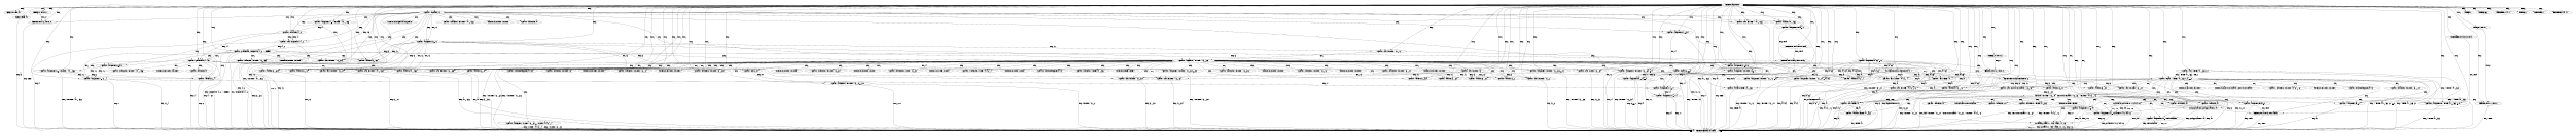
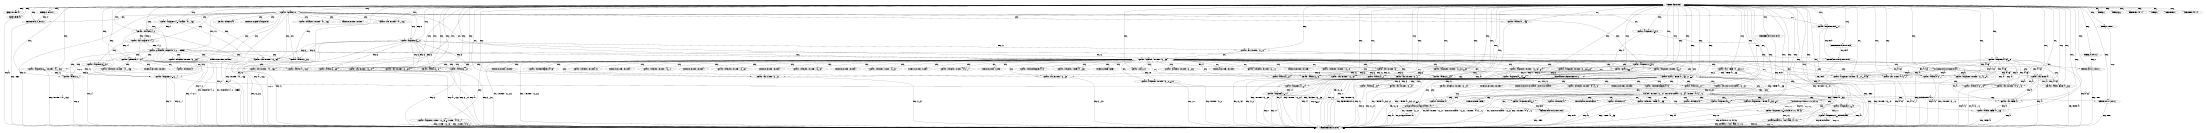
  digraph {
    n1 [label="(METHOD,tftp_connect)"]
    n2 [label="(PARAM,_DWORD *a7)"]
    n3 [label="(PARAM,_BYTE *a2)"]
    n4 [label="(LITERAL,1,)"]
    n5 [label="(LITERAL,336,)"]
    n6 [label="(<operator>.assignment,a1[185] = v2)"]
    n7 [label="(<operator>.logicalNot,!v2)"]
    n8 [label="(RETURN,return 27;,return 27;)"]
    n9 [label="(LITERAL,27,return 27;)"]
    n10 [label="(<operator>.assignment,v3 = v2)"]
    n11 [label="(<operator>.assignment,v4 = *(_DWORD *)(*a1 + 1568))"]
    n12 [label="(<operator>.cast,(_DWORD *)(*a1 + 1568))"]
    n13 [label="(<operator>.addition,*a1 + 1568)"]
    n14 [label="(IDENTIFIER,v4,if ( v4 ))"]
    n15 [label="(<operator>.assignment,result = 71)"]
    n16 [label="(<operator>.greaterThan,(unsigned int)(v4 - 8) > 0xFFB0)"]
    n17 [label="(<operator>.subtraction,v4 - 8)"]
    n18 [label="(IDENTIFIER,result,return result;)"]
    n19 [label="(<operator>.greaterThan,v4 > 511)"]
    n20 [label="(<operator>.assignment,v6 = *(_DWORD *)(*a1 + 1568))"]
    n21 [label="(<operator>.cast,(_DWORD *)(*a1 + 1568))"]
    n22 [label="(<operator>.addition,*a1 + 1568)"]
    n23 [label="(<operator>.assignment,v7 = v6 + 4)"]
    n24 [label="(<operator>.addition,v6 + 4)"]
    n25 [label="(<operator>.assignment,v7 = 516)"]
    n26 [label="(<operator>.assignment,v4 = 512)"]
    n27 [label="(<operator>.cast,(_DWORD *)(v3 + 328))"]
    n28 [label="(<operator>.addition,v3 + 328)"]
    n29 [label="(<operator>.assignment,v14 = v7)"]
    n30 [label="(LITERAL,1,)"]
    n31 [label="(IDENTIFIER,v7,)"]
    n32 [label="(<operator>.assignment,*(_DWORD *)(v3 + 328) = v8)"]
    n33 [label="(<operator>.cast,(_DWORD *)(v3 + 328))"]
    n34 [label="(<operator>.addition,v3 + 328)"]
    n35 [label="(<operator>.assignment,v9 = v8 == 0)"]
    n36 [label="(<operator>.equals,v8 == 0)"]
    n37 [label="(<operator>.assignment,v7 = v14)"]
    n38 [label="(IDENTIFIER,v9,if ( v9 ))"]
    n39 [label="(RETURN,return 27;,return 27;)"]
    n40 [label="(LITERAL,27,return 27;)"]
    n41 [label="(Curl_conncontrol,Curl_conncontrol(a1, 1))"]
    n42 [label="(<operator>.assignment,*(_DWORD *)(v3 + 16) = a1)"]
    n43 [label="(<operator>.cast,(_DWORD *)(v3 + 16))"]
    n44 [label="(<operator>.addition,v3 + 16)"]
    n45 [label="(<operator>.assignment,*(_DWORD *)(v3 + 20) = a1[103])"]
    n46 [label="(<operator>.cast,(_DWORD *)(v3 + 20))"]
    n47 [label="(<operator>.addition,v3 + 20)"]
    n48 [label="(<operator>.assignment,*(_DWORD *)v3 = 0)"]
    n49 [label="(<operator>.cast,(_DWORD *)v3)"]
    n50 [label="(<operator>.cast,(_DWORD *)(v3 + 8))"]
    n51 [label="(<operator>.addition,v3 + 8)"]
    n52 [label="(<operator>.minus,-100)"]
    n53 [label="(<operator>.assignment,*(_DWORD *)(v3 + 320) = 512)"]
    n54 [label="(<operator>.cast,(_DWORD *)(v3 + 320))"]
    n55 [label="(<operator>.addition,v3 + 320)"]
    n56 [label="(<operator>.assignment,*(_DWORD *)(v3 + 324) = v4)"]
    n57 [label="(<operator>.cast,(_DWORD *)(v3 + 324))"]
    n58 [label="(<operator>.addition,v3 + 324)"]
    n59 [label="(<operator>.cast,(_WORD *)(v3 + 52))"]
    n60 [label="(<operator>.addition,v3 + 52)"]
    n61 [label="(<operator>.cast,(_WORD *)(a1[18] + 4))"]
    n62 [label="(<operator>.addition,a1[18] + 4)"]
    n63 [label="(tftp_set_timeouts,tftp_set_timeouts(v8))"]
    n64 [label="(<operator>.equals,(*((_BYTE *)a1 + 583) & 2) == 0)"]
    n65 [label="(<operator>.and,*((_BYTE *)a1 + 583) & 2)"]
    n66 [label="(<operator>.addition,(_BYTE *)a1 + 583)"]
    n67 [label="(<operator>.cast,(_BYTE *)a1)"]
    n68 [label="(<operator>.cast,(_DWORD *)(v3 + 20))"]
    n69 [label="(<operator>.addition,v3 + 20)"]
    n70 [label="(<operator>.cast,(const struct sockaddr *)(v3 + 52))"]
    n71 [label="(<operator>.addition,v3 + 52)"]
    n72 [label="(<operator>.cast,(_DWORD *)(a1[18] + 16))"]
    n73 [label="(<operator>.addition,a1[18] + 16)"]
    n74 [label="(<operator>.assignment,v11 = *a1)"]
    n75 [label="(<operator>.assignment,v12 = __errno_location())"]
    n76 [label="(<operator>.assignment,v13 = Curl_strerror(*v12, buf, 128))"]
    n77 [label="(Curl_strerror,Curl_strerror(*v12, buf, 128))"]
    n78 [label="(Curl_failf,Curl_failf(v11, \"bind() failed; %s\", v13))"]
    n79 [label="(RETURN,return 7;,return 7;)"]
    n80 [label="(LITERAL,7,return 7;)"]
    n81 [label="(<operators>.assignmentOr,*((_BYTE *)a1 + 583) |= 2u)"]
    n82 [label="(<operator>.addition,(_BYTE *)a1 + 583)"]
    n83 [label="(<operator>.cast,(_BYTE *)a1)"]
    n84 [label="(<operator>.assignment,result = 0)"]
    n85 [label="(<operator>.assignment,*a2 = 1)"]
    n86 [label="(IDENTIFIER,result,return result;)"]
    n87 [label="(METHOD_RETURN,int __cdecl)"]
    n88 [label="(<operator>.cast,(unsigned int)(v4 - 8))"]
    n89 [label="(<operator>.logicalNot,!*(_DWORD *)(v3 + 328))"]
    n90 [label="(<operator>.indirection,*(_DWORD *)(*a1 + 1568))"]
    n91 [label="(UNKNOWN,_DWORD *,_DWORD *)"]
    n92 [label="(<operator>.indirection,*a1)"]
    n93 [label="(UNKNOWN,unsigned int,unsigned int)"]
    n94 [label="(<operator>.indirection,*(_DWORD *)(v3 + 328))"]
    n95 [label="(UNKNOWN,_DWORD *,_DWORD *)"]
    n96 [label="(RETURN,return result;,return result;)"]
    n97 [label="(<operator>.assignment,v6 = 512)"]
    n98 [label="(<operator>.indirection,*(_DWORD *)(*a1 + 1568))"]
    n99 [label="(UNKNOWN,_DWORD *,_DWORD *)"]
    n100 [label="(<operator>.indirection,*a1)"]
    n101 [label="(bind,bind(*(_DWORD *)(v3 + 20), (const struct sockaddr *)(v3 + 52), *(_DWORD *)(a1[18] + 16)))"]
    n102 [label="(<operator>.assignment,*(_DWORD *)(v3 + 8) = -100)"]
    n103 [label="(Curl_pgrsStartNow,Curl_pgrsStartNow(*a1))"]
    n104 [label="(RETURN,return result;,return result;)"]
    n105 [label="(<operator>.indirection,*(_DWORD *)(v3 + 20))"]
    n106 [label="(UNKNOWN,_DWORD *,_DWORD *)"]
    n107 [label="(UNKNOWN,const struct sockaddr *,const struct sockaddr *)"]
    n108 [label="(<operator>.indirection,*(_DWORD *)(a1[18] + 16))"]
    n109 [label="(UNKNOWN,_DWORD *,_DWORD *)"]
    n110 [label="(<operator>.indirectIndexAccess,a1[18])"]
    n111 [label="(<operator>.indirection,*a1)"]
    n112 [label="(<operator>.indirection,*a2)"]
    n113 [label="(<operator>.assignment,*(_WORD *)(v3 + 52) = *(_WORD *)(a1[18] + 4))"]
    n114 [label="(<operator>.indirection,*(_DWORD *)(v3 + 328))"]
    n115 [label="(UNKNOWN,_DWORD *,_DWORD *)"]
    n116 [label="(<operator>.indirection,*(_DWORD *)(v3 + 16))"]
    n117 [label="(UNKNOWN,_DWORD *,_DWORD *)"]
    n118 [label="(<operator>.indirection,*(_DWORD *)(v3 + 20))"]
    n119 [label="(UNKNOWN,_DWORD *,_DWORD *)"]
    n120 [label="(<operator>.indirectIndexAccess,a1[103])"]
    n121 [label="(<operator>.indirection,*(_DWORD *)v3)"]
    n122 [label="(UNKNOWN,_DWORD *,_DWORD *)"]
    n123 [label="(<operator>.indirection,*(_DWORD *)(v3 + 8))"]
    n124 [label="(UNKNOWN,_DWORD *,_DWORD *)"]
    n125 [label="(<operator>.indirection,*(_DWORD *)(v3 + 320))"]
    n126 [label="(UNKNOWN,_DWORD *,_DWORD *)"]
    n127 [label="(<operator>.indirection,*(_DWORD *)(v3 + 324))"]
    n128 [label="(UNKNOWN,_DWORD *,_DWORD *)"]
    n129 [label="(<operator>.indirection,*(_WORD *)(v3 + 52))"]
    n130 [label="(UNKNOWN,_WORD *,_WORD *)"]
    n131 [label="(<operator>.indirection,*(_WORD *)(a1[18] + 4))"]
    n132 [label="(UNKNOWN,_WORD *,_WORD *)"]
    n133 [label="(<operator>.indirectIndexAccess,a1[18])"]
    n134 [label="(<operator>.indirection,*((_BYTE *)a1 + 583))"]
    n135 [label="(UNKNOWN,_BYTE *,_BYTE *)"]
    n136 [label="(<operator>.indirection,*a1)"]
    n137 [label="(__errno_location,__errno_location())"]
    n138 [label="(<operator>.indirection,*v12)"]
    n139 [label="(<operator>.indirection,*((_BYTE *)a1 + 583))"]
    n140 [label="(UNKNOWN,_BYTE *,_BYTE *)"]
    n1 -> n2 [label="DDG: "]
    n1 -> n3 [label="DDG: "]
    n1 -> n4 [label="DDG: "]
    n1 -> n5 [label="DDG: "]
    n1 -> n6 [label="DDG: "]
    n1 -> n7 [label="DDG: "]
    n1 -> n8 [label="DDG: "]
    n1 -> n9 [label="DDG: "]
    n1 -> n10 [label="DDG: "]
    n1 -> n11 [label="DDG: "]
    n1 -> n12 [label="DDG: "]
    n1 -> n13 [label="DDG: "]
    n1 -> n14 [label="DDG: "]
    n1 -> n15 [label="DDG: "]
    n1 -> n16 [label="DDG: "]
    n1 -> n17 [label="DDG: "]
    n1 -> n18 [label="DDG: "]
    n1 -> n19 [label="DDG: "]
    n1 -> n20 [label="DDG: "]
    n1 -> n21 [label="DDG: "]
    n1 -> n22 [label="DDG: "]
    n1 -> n23 [label="DDG: "]
    n1 -> n24 [label="DDG: "]
    n1 -> n25 [label="DDG: "]
    n1 -> n26 [label="DDG: "]
    n1 -> n27 [label="DDG: "]
    n1 -> n28 [label="DDG: "]
    n1 -> n29 [label="DDG: "]
    n1 -> n30 [label="DDG: "]
    n1 -> n31 [label="DDG: "]
    n1 -> n32 [label="DDG: "]
    n1 -> n33 [label="DDG: "]
    n1 -> n34 [label="DDG: "]
    n1 -> n35 [label="DDG: "]
    n1 -> n36 [label="DDG: "]
-   n1 -> n37 [label="DDG: "]
+   n37 -> n1 [label="DDG: "]
    n1 -> n38 [label="DDG: "]
    n1 -> n39 [label="DDG: "]
    n1 -> n40 [label="DDG: "]
    n1 -> n41 [label="DDG: "]
    n1 -> n42 [label="DDG: "]
    n1 -> n43 [label="DDG: "]
    n1 -> n44 [label="DDG: "]
    n1 -> n45 [label="DDG: "]
    n1 -> n46 [label="DDG: "]
    n1 -> n47 [label="DDG: "]
    n1 -> n48 [label="DDG: "]
    n1 -> n49 [label="DDG: "]
    n1 -> n50 [label="DDG: "]
    n1 -> n51 [label="DDG: "]
    n1 -> n52 [label="DDG: "]
    n1 -> n53 [label="DDG: "]
    n1 -> n54 [label="DDG: "]
    n1 -> n55 [label="DDG: "]
    n1 -> n56 [label="DDG: "]
    n1 -> n57 [label="DDG: "]
    n1 -> n58 [label="DDG: "]
    n1 -> n59 [label="DDG: "]
    n1 -> n60 [label="DDG: "]
    n1 -> n61 [label="DDG: "]
    n1 -> n62 [label="DDG: "]
    n1 -> n63 [label="DDG: "]
    n1 -> n64 [label="DDG: "]
    n1 -> n65 [label="DDG: "]
    n1 -> n66 [label="DDG: "]
    n1 -> n67 [label="DDG: "]
    n1 -> n68 [label="DDG: "]
    n1 -> n69 [label="DDG: "]
    n1 -> n70 [label="DDG: "]
    n1 -> n71 [label="DDG: "]
    n1 -> n72 [label="DDG: "]
    n1 -> n73 [label="DDG: "]
    n1 -> n74 [label="DDG: "]
    n1 -> n75 [label="DDG: "]
    n1 -> n76 [label="DDG: "]
    n1 -> n77 [label="DDG: "]
    n1 -> n78 [label="DDG: "]
    n1 -> n79 [label="DDG: "]
    n1 -> n80 [label="DDG: "]
    n1 -> n81 [label="DDG: "]
    n1 -> n82 [label="DDG: "]
    n1 -> n83 [label="DDG: "]
    n1 -> n84 [label="DDG: "]
    n1 -> n85 [label="DDG: "]
    n1 -> n86 [label="DDG: "]
    n3 -> n87 [label="DDG: a2"]
    n6 -> n41 [label="DDG: a1[185]"]
    n6 -> n42 [label="DDG: a1[185]"]
    n6 -> n45 [label="DDG: a1[185]"]
    n6 -> n61 [label="DDG: a1[185]"]
    n6 -> n62 [label="DDG: a1[185]"]
    n6 -> n67 [label="DDG: a1[185]"]
    n6 -> n72 [label="DDG: a1[185]"]
    n6 -> n73 [label="DDG: a1[185]"]
    n6 -> n83 [label="DDG: a1[185]"]
    n6 -> n87 [label="DDG: a1[185]"]
    n7 -> n8 [label="CDG: "]
    n7 -> n10 [label="DDG: v2"]
    n7 -> n10 [label="CDG: "]
    n7 -> n11 [label="CDG: "]
    n7 -> n12 [label="CDG: "]
    n7 -> n13 [label="CDG: "]
    n7 -> n15 [label="CDG: "]
    n7 -> n16 [label="DDG: v13"]
    n7 -> n17 [label="CDG: "]
    n7 -> n25 [label="CDG: "]
    n7 -> n26 [label="CDG: "]
    n7 -> n27 [label="CDG: "]
    n7 -> n28 [label="CDG: "]
    n7 -> n87 [label="DDG: v2"]
    n7 -> n87 [label="DDG: !v2"]
    n7 -> n88 [label="CDG: "]
    n7 -> n89 [label="CDG: "]
    n7 -> n90 [label="CDG: "]
    n7 -> n91 [label="CDG: "]
    n7 -> n92 [label="CDG: "]
    n7 -> n93 [label="CDG: "]
    n7 -> n94 [label="CDG: "]
    n7 -> n95 [label="CDG: "]
    n8 -> n87 [label="DDG: <RET>"]
    n9 -> n8 [label="DDG: 27"]
    n10 -> n27 [label="DDG: v3"]
    n10 -> n28 [label="DDG: v3"]
    n10 -> n33 [label="DDG: v3"]
    n10 -> n34 [label="DDG: v3"]
    n10 -> n43 [label="DDG: v3"]
    n10 -> n44 [label="DDG: v3"]
    n10 -> n46 [label="DDG: v3"]
    n10 -> n47 [label="DDG: v3"]
    n10 -> n49 [label="DDG: v3"]
    n10 -> n87 [label="DDG: v2"]
    n10 -> n87 [label="DDG: v3"]
    n11 -> n17 [label="DDG: v4"]
    n11 -> n87 [label="DDG: *(_DWORD *)(*a1 + 1568)"]
    n12 -> n87 [label="DDG: *a1 + 1568"]
    n13 -> n87 [label="DDG: *a1"]
    n15 -> n87 [label="DDG: result"]
    n15 -> n96 [label="DDG: result"]
    n16 -> n19 [label="CDG: "]
    n16 -> n23 [label="CDG: "]
    n16 -> n24 [label="CDG: "]
    n16 -> n27 [label="CDG: "]
    n16 -> n28 [label="CDG: "]
    n16 -> n87 [label="DDG: (unsigned int)(v4 - 8)"]
    n16 -> n87 [label="DDG: (unsigned int)(v4 - 8) > 0xFFB0"]
    n16 -> n89 [label="CDG: "]
    n16 -> n94 [label="CDG: "]
    n16 -> n95 [label="CDG: "]
    n16 -> n96 [label="CDG: "]
    n16 -> n97 [label="CDG: "]
    n17 -> n19 [label="DDG: v4"]
    n17 -> n87 [label="DDG: v4"]
    n17 -> n88 [label="DDG: v4"]
    n17 -> n88 [label="DDG: 8"]
    n18 -> n96 [label="DDG: result"]
    n19 -> n20 [label="CDG: "]
    n19 -> n21 [label="CDG: "]
    n19 -> n22 [label="CDG: "]
    n19 -> n56 [label="DDG: v4"]
    n19 -> n87 [label="DDG: v4 > 511"]
    n19 -> n87 [label="DDG: v4"]
    n19 -> n98 [label="CDG: "]
    n19 -> n99 [label="CDG: "]
    n19 -> n100 [label="CDG: "]
    n20 -> n23 [label="DDG: v6"]
    n20 -> n24 [label="DDG: v6"]
    n20 -> n87 [label="DDG: *(_DWORD *)(*a1 + 1568)"]
    n21 -> n87 [label="DDG: *a1 + 1568"]
    n22 -> n87 [label="DDG: *a1"]
    n23 -> n29 [label="DDG: v7"]
    n23 -> n87 [label="DDG: v6 + 4"]
    n23 -> n87 [label="DDG: v7"]
    n24 -> n87 [label="DDG: v6"]
    n25 -> n29 [label="DDG: v7"]
    n25 -> n87 [label="DDG: v7"]
    n26 -> n56 [label="DDG: v4"]
    n26 -> n87 [label="DDG: v4"]
    n27 -> n87 [label="DDG: v3 + 328"]
    n29 -> n37 [label="DDG: v14"]
    n32 -> n87 [label="DDG: *(_DWORD *)(v3 + 328)"]
    n33 -> n87 [label="DDG: v3 + 328"]
    n34 -> n87 [label="DDG: v3"]
    n35 -> n87 [label="DDG: v9"]
    n35 -> n87 [label="DDG: v8 == 0"]
    n36 -> n35 [label="DDG: v8"]
    n36 -> n35 [label="DDG: 0"]
    n36 -> n87 [label="DDG: v8"]
    n37 -> n87 [label="DDG: v14"]
    n37 -> n87 [label="DDG: v7"]
    n39 -> n87 [label="DDG: <RET>"]
    n40 -> n39 [label="DDG: 27"]
    n41 -> n42 [label="DDG: a1"]
    n41 -> n45 [label="DDG: a1"]
    n41 -> n61 [label="DDG: a1"]
    n41 -> n62 [label="DDG: a1"]
    n41 -> n67 [label="DDG: a1"]
    n41 -> n72 [label="DDG: a1"]
    n41 -> n73 [label="DDG: a1"]
    n41 -> n83 [label="DDG: a1"]
    n41 -> n87 [label="DDG: Curl_conncontrol(a1, 1)"]
    n42 -> n87 [label="DDG: *(_DWORD *)(v3 + 16)"]
    n43 -> n87 [label="DDG: v3 + 16"]
    n43 -> n89 [label="CDG: "]
    n45 -> n87 [label="DDG: a1[103]"]
    n45 -> n87 [label="DDG: *(_DWORD *)(v3 + 20)"]
    n45 -> n101 [label="DDG: *(_DWORD *)(v3 + 20)"]
    n46 -> n87 [label="DDG: v3 + 20"]
    n48 -> n87 [label="DDG: *(_DWORD *)v3"]
    n49 -> n50 [label="DDG: v3"]
    n49 -> n51 [label="DDG: v3"]
    n49 -> n54 [label="DDG: v3"]
    n49 -> n55 [label="DDG: v3"]
    n49 -> n57 [label="DDG: v3"]
    n49 -> n58 [label="DDG: v3"]
+   n49 -> n59 [label="DDG: v3"]
    n49 -> n60 [label="DDG: v3"]
    n49 -> n63 [label="DDG: v3"]
    n50 -> n87 [label="DDG: v3 + 8"]
    n52 -> n102 [label="DDG: 100"]
    n53 -> n87 [label="DDG: *(_DWORD *)(v3 + 320)"]
    n54 -> n87 [label="DDG: v3 + 320"]
    n56 -> n87 [label="DDG: v4"]
    n56 -> n87 [label="DDG: *(_DWORD *)(v3 + 324)"]
    n57 -> n87 [label="DDG: v3 + 324"]
    n59 -> n87 [label="DDG: v3 + 52"]
    n61 -> n87 [label="DDG: a1[18] + 4"]
    n62 -> n87 [label="DDG: a1[18]"]
    n63 -> n68 [label="DDG: v3"]
    n63 -> n69 [label="DDG: v3"]
    n63 -> n70 [label="DDG: v3"]
    n63 -> n71 [label="DDG: v3"]
    n63 -> n87 [label="DDG: v3"]
    n63 -> n87 [label="DDG: tftp_set_timeouts(v3)"]
    n64 -> n68 [label="CDG: "]
    n64 -> n69 [label="CDG: "]
    n64 -> n70 [label="CDG: "]
    n64 -> n71 [label="CDG: "]
    n64 -> n72 [label="CDG: "]
    n64 -> n73 [label="CDG: "]
    n64 -> n84 [label="CDG: "]
    n64 -> n85 [label="CDG: "]
    n64 -> n87 [label="DDG: *((_BYTE *)a1 + 583) & 2"]
    n64 -> n87 [label="DDG: (*((_BYTE *)a1 + 583) & 2) == 0"]
    n64 -> n101 [label="CDG: "]
    n64 -> n103 [label="CDG: "]
    n64 -> n104 [label="CDG: "]
    n64 -> n105 [label="CDG: "]
    n64 -> n106 [label="CDG: "]
    n64 -> n107 [label="CDG: "]
    n64 -> n108 [label="CDG: "]
    n64 -> n109 [label="CDG: "]
    n64 -> n110 [label="CDG: "]
    n64 -> n111 [label="CDG: "]
    n64 -> n112 [label="CDG: "]
    n65 -> n64 [label="DDG: *((_BYTE *)a1 + 583)"]
    n65 -> n64 [label="DDG: 2"]
    n65 -> n81 [label="DDG: *((_BYTE *)a1 + 583)"]
    n65 -> n87 [label="DDG: *((_BYTE *)a1 + 583)"]
    n66 -> n87 [label="DDG: (_BYTE *)a1"]
    n67 -> n66 [label="DDG: a1"]
    n67 -> n72 [label="DDG: a1"]
    n67 -> n73 [label="DDG: a1"]
    n67 -> n83 [label="DDG: a1"]
    n67 -> n87 [label="DDG: a1"]
    n68 -> n87 [label="DDG: v3 + 20"]
    n70 -> n87 [label="DDG: v3 + 52"]
    n70 -> n101 [label="DDG: v3 + 52"]
    n71 -> n87 [label="DDG: v3"]
    n72 -> n87 [label="DDG: a1[18] + 16"]
    n73 -> n87 [label="DDG: a1[18]"]
    n74 -> n78 [label="DDG: v11"]
    n74 -> n87 [label="DDG: *a1"]
    n75 -> n87 [label="DDG: __errno_location()"]
    n75 -> n87 [label="DDG: v12"]
    n76 -> n78 [label="DDG: v13"]
    n76 -> n87 [label="DDG: Curl_strerror(*v12, buf, 128)"]
    n77 -> n76 [label="DDG: *v12"]
    n77 -> n76 [label="DDG: buf"]
    n77 -> n76 [label="DDG: 128"]
    n77 -> n87 [label="DDG: *v12"]
    n77 -> n87 [label="DDG: buf"]
    n78 -> n87 [label="DDG: Curl_failf(v11, \"bind() failed; %s\", v13)"]
    n78 -> n87 [label="DDG: v13"]
    n78 -> n87 [label="DDG: v11"]
    n79 -> n87 [label="DDG: <RET>"]
    n80 -> n79 [label="DDG: 7"]
    n81 -> n87 [label="DDG: *((_BYTE *)a1 + 583)"]
    n82 -> n87 [label="DDG: (_BYTE *)a1"]
    n83 -> n82 [label="DDG: a1"]
    n83 -> n87 [label="DDG: a1"]
    n84 -> n87 [label="DDG: result"]
    n84 -> n104 [label="DDG: result"]
    n85 -> n87 [label="DDG: *a2"]
    n86 -> n104 [label="DDG: result"]
    n88 -> n16 [label="DDG: v4 - 8"]
    n88 -> n87 [label="DDG: v4 - 8"]
    n88 -> n97 [label="DDG: "]
    n89 -> n29 [label="CDG: "]
    n89 -> n32 [label="CDG: "]
    n89 -> n33 [label="CDG: "]
    n89 -> n34 [label="CDG: "]
    n89 -> n35 [label="CDG: "]
    n89 -> n36 [label="CDG: "]
    n89 -> n37 [label="CDG: "]
    n89 -> n39 [label="CDG: "]
    n89 -> n41 [label="CDG: "]
    n89 -> n42 [label="CDG: "]
    n89 -> n44 [label="CDG: "]
    n89 -> n45 [label="CDG: "]
    n89 -> n46 [label="CDG: "]
    n89 -> n47 [label="CDG: "]
    n89 -> n48 [label="CDG: "]
    n89 -> n49 [label="CDG: "]
    n89 -> n50 [label="CDG: "]
    n89 -> n51 [label="DDG: "]
    n89 -> n52 [label="CDG: "]
    n89 -> n53 [label="CDG: "]
    n89 -> n54 [label="CDG: "]
    n89 -> n55 [label="CDG: "]
    n89 -> n56 [label="CDG: "]
    n89 -> n57 [label="CDG: "]
    n89 -> n58 [label="CDG: "]
    n89 -> n59 [label="CDG: "]
    n89 -> n60 [label="CDG: "]
    n89 -> n61 [label="CDG: "]
    n89 -> n62 [label="CDG: "]
    n89 -> n63 [label="CDG: "]
    n89 -> n64 [label="CDG: "]
+   n89 -> n65 [label="CDG: "]
    n89 -> n66 [label="CDG: "]
    n89 -> n67 [label="CDG: "]
    n89 -> n87 [label="DDG: *(_DWORD *)(v3 + 328)"]
    n89 -> n87 [label="DDG: !*(_DWORD *)(v3 + 328)"]
    n89 -> n102 [label="CDG: "]
    n89 -> n113 [label="CDG: "]
    n89 -> n114 [label="CDG: "]
    n89 -> n115 [label="CDG: "]
    n89 -> n116 [label="CDG: "]
    n89 -> n117 [label="CDG: "]
    n89 -> n118 [label="CDG: "]
    n89 -> n119 [label="CDG: "]
    n89 -> n120 [label="CDG: "]
    n89 -> n121 [label="CDG: "]
    n89 -> n122 [label="CDG: "]
    n89 -> n123 [label="CDG: "]
    n89 -> n124 [label="CDG: "]
    n89 -> n125 [label="CDG: "]
    n89 -> n126 [label="CDG: "]
    n89 -> n127 [label="CDG: "]
    n89 -> n128 [label="CDG: "]
    n89 -> n129 [label="CDG: "]
    n89 -> n130 [label="CDG: "]
    n89 -> n131 [label="CDG: "]
    n89 -> n132 [label="CDG: "]
    n89 -> n133 [label="CDG: "]
    n89 -> n134 [label="CDG: "]
    n89 -> n135 [label="CDG: "]
    n96 -> n87 [label="DDG: <RET>"]
    n97 -> n23 [label="DDG: v6"]
    n97 -> n24 [label="DDG: v6"]
    n101 -> n74 [label="CDG: "]
    n101 -> n75 [label="CDG: "]
    n101 -> n76 [label="CDG: "]
    n101 -> n77 [label="CDG: "]
    n101 -> n78 [label="CDG: "]
    n101 -> n79 [label="CDG: "]
    n101 -> n81 [label="CDG: "]
    n101 -> n82 [label="CDG: "]
    n101 -> n83 [label="CDG: "]
    n101 -> n84 [label="CDG: "]
    n101 -> n85 [label="CDG: "]
    n101 -> n87 [label="DDG: *(_DWORD *)(v3 + 20)"]
    n101 -> n87 [label="DDG: bind(*(_DWORD *)(v3 + 20), (const struct sockaddr *)(v3 + 52), *(_DWORD *)(a1[18] + 16))"]
    n101 -> n87 [label="DDG: (const struct sockaddr *)(v3 + 52)"]
    n101 -> n87 [label="DDG: *(_DWORD *)(a1[18] + 16)"]
    n101 -> n103 [label="CDG: "]
    n101 -> n104 [label="CDG: "]
    n101 -> n111 [label="CDG: "]
    n101 -> n112 [label="CDG: "]
    n101 -> n136 [label="CDG: "]
    n101 -> n137 [label="CDG: "]
    n101 -> n138 [label="CDG: "]
    n101 -> n139 [label="CDG: "]
    n101 -> n140 [label="CDG: "]
    n102 -> n87 [label="DDG: *(_DWORD *)(v3 + 8)"]
    n102 -> n87 [label="DDG: -100"]
    n103 -> n87 [label="DDG: Curl_pgrsStartNow(*a1)"]
    n103 -> n87 [label="DDG: *a1"]
    n104 -> n87 [label="DDG: <RET>"]
    n113 -> n87 [label="DDG: *(_WORD *)(a1[18] + 4)"]
    n113 -> n87 [label="DDG: *(_WORD *)(v3 + 52)"]
  }
